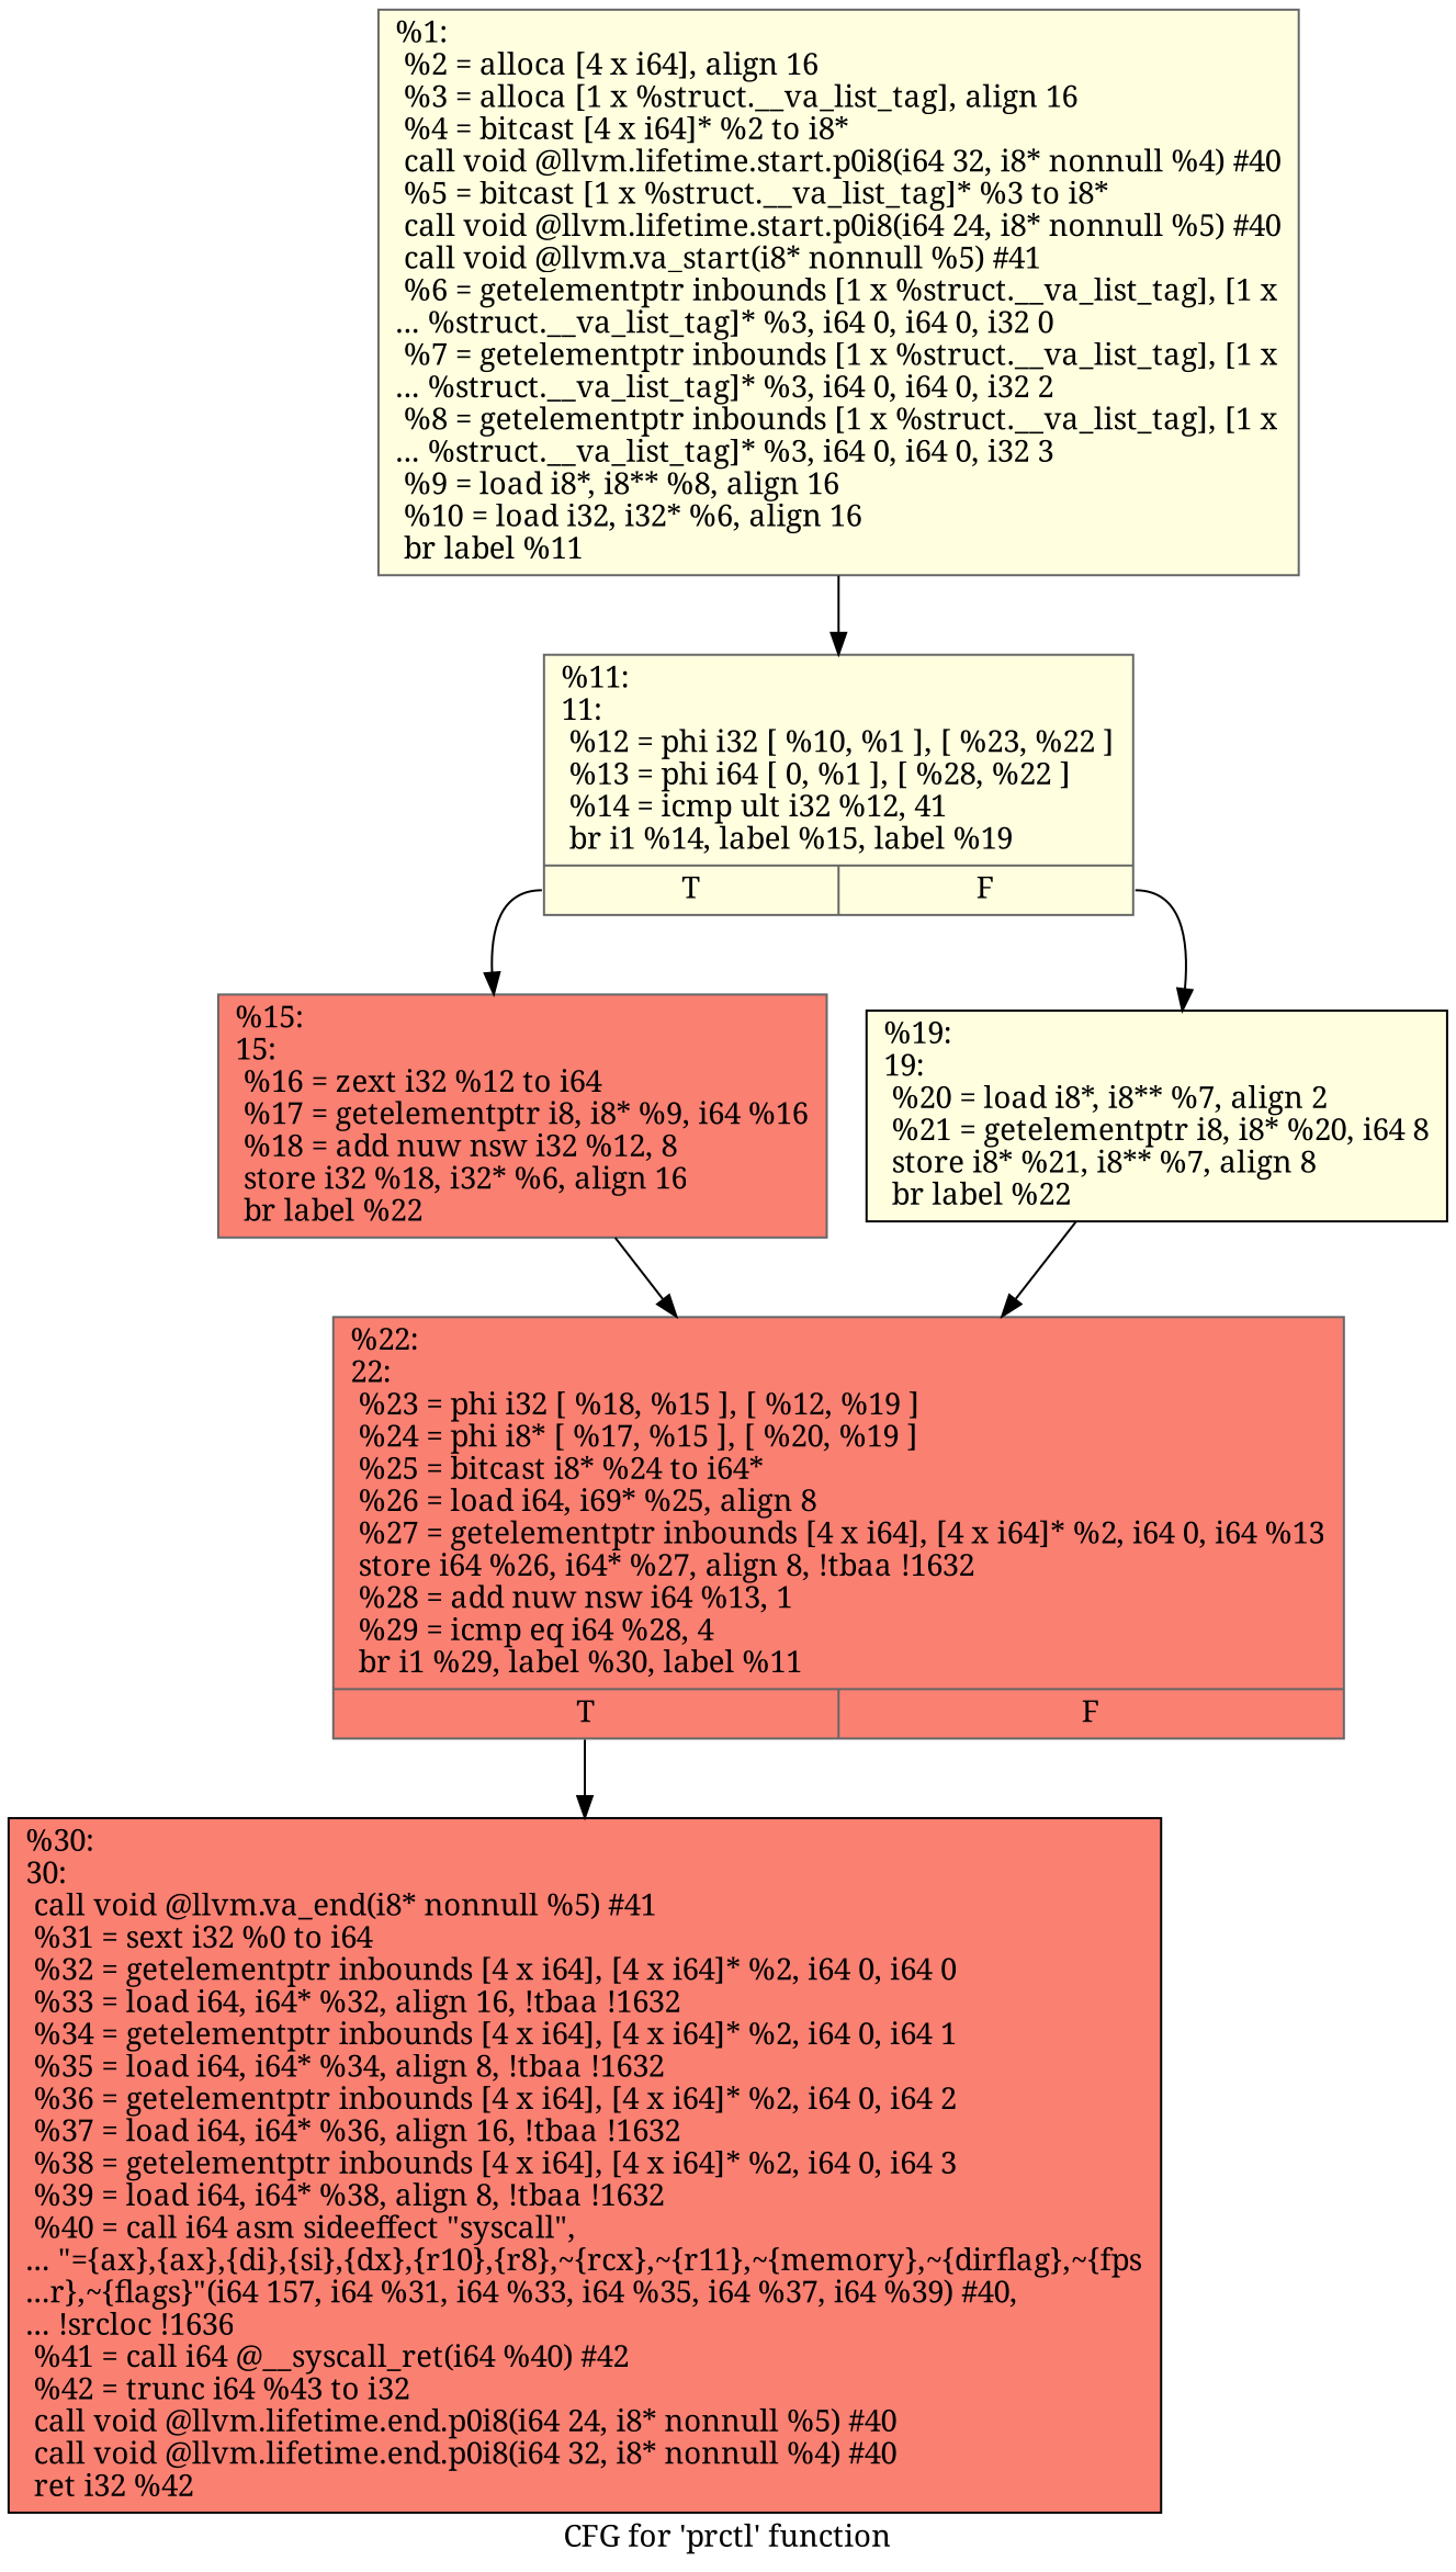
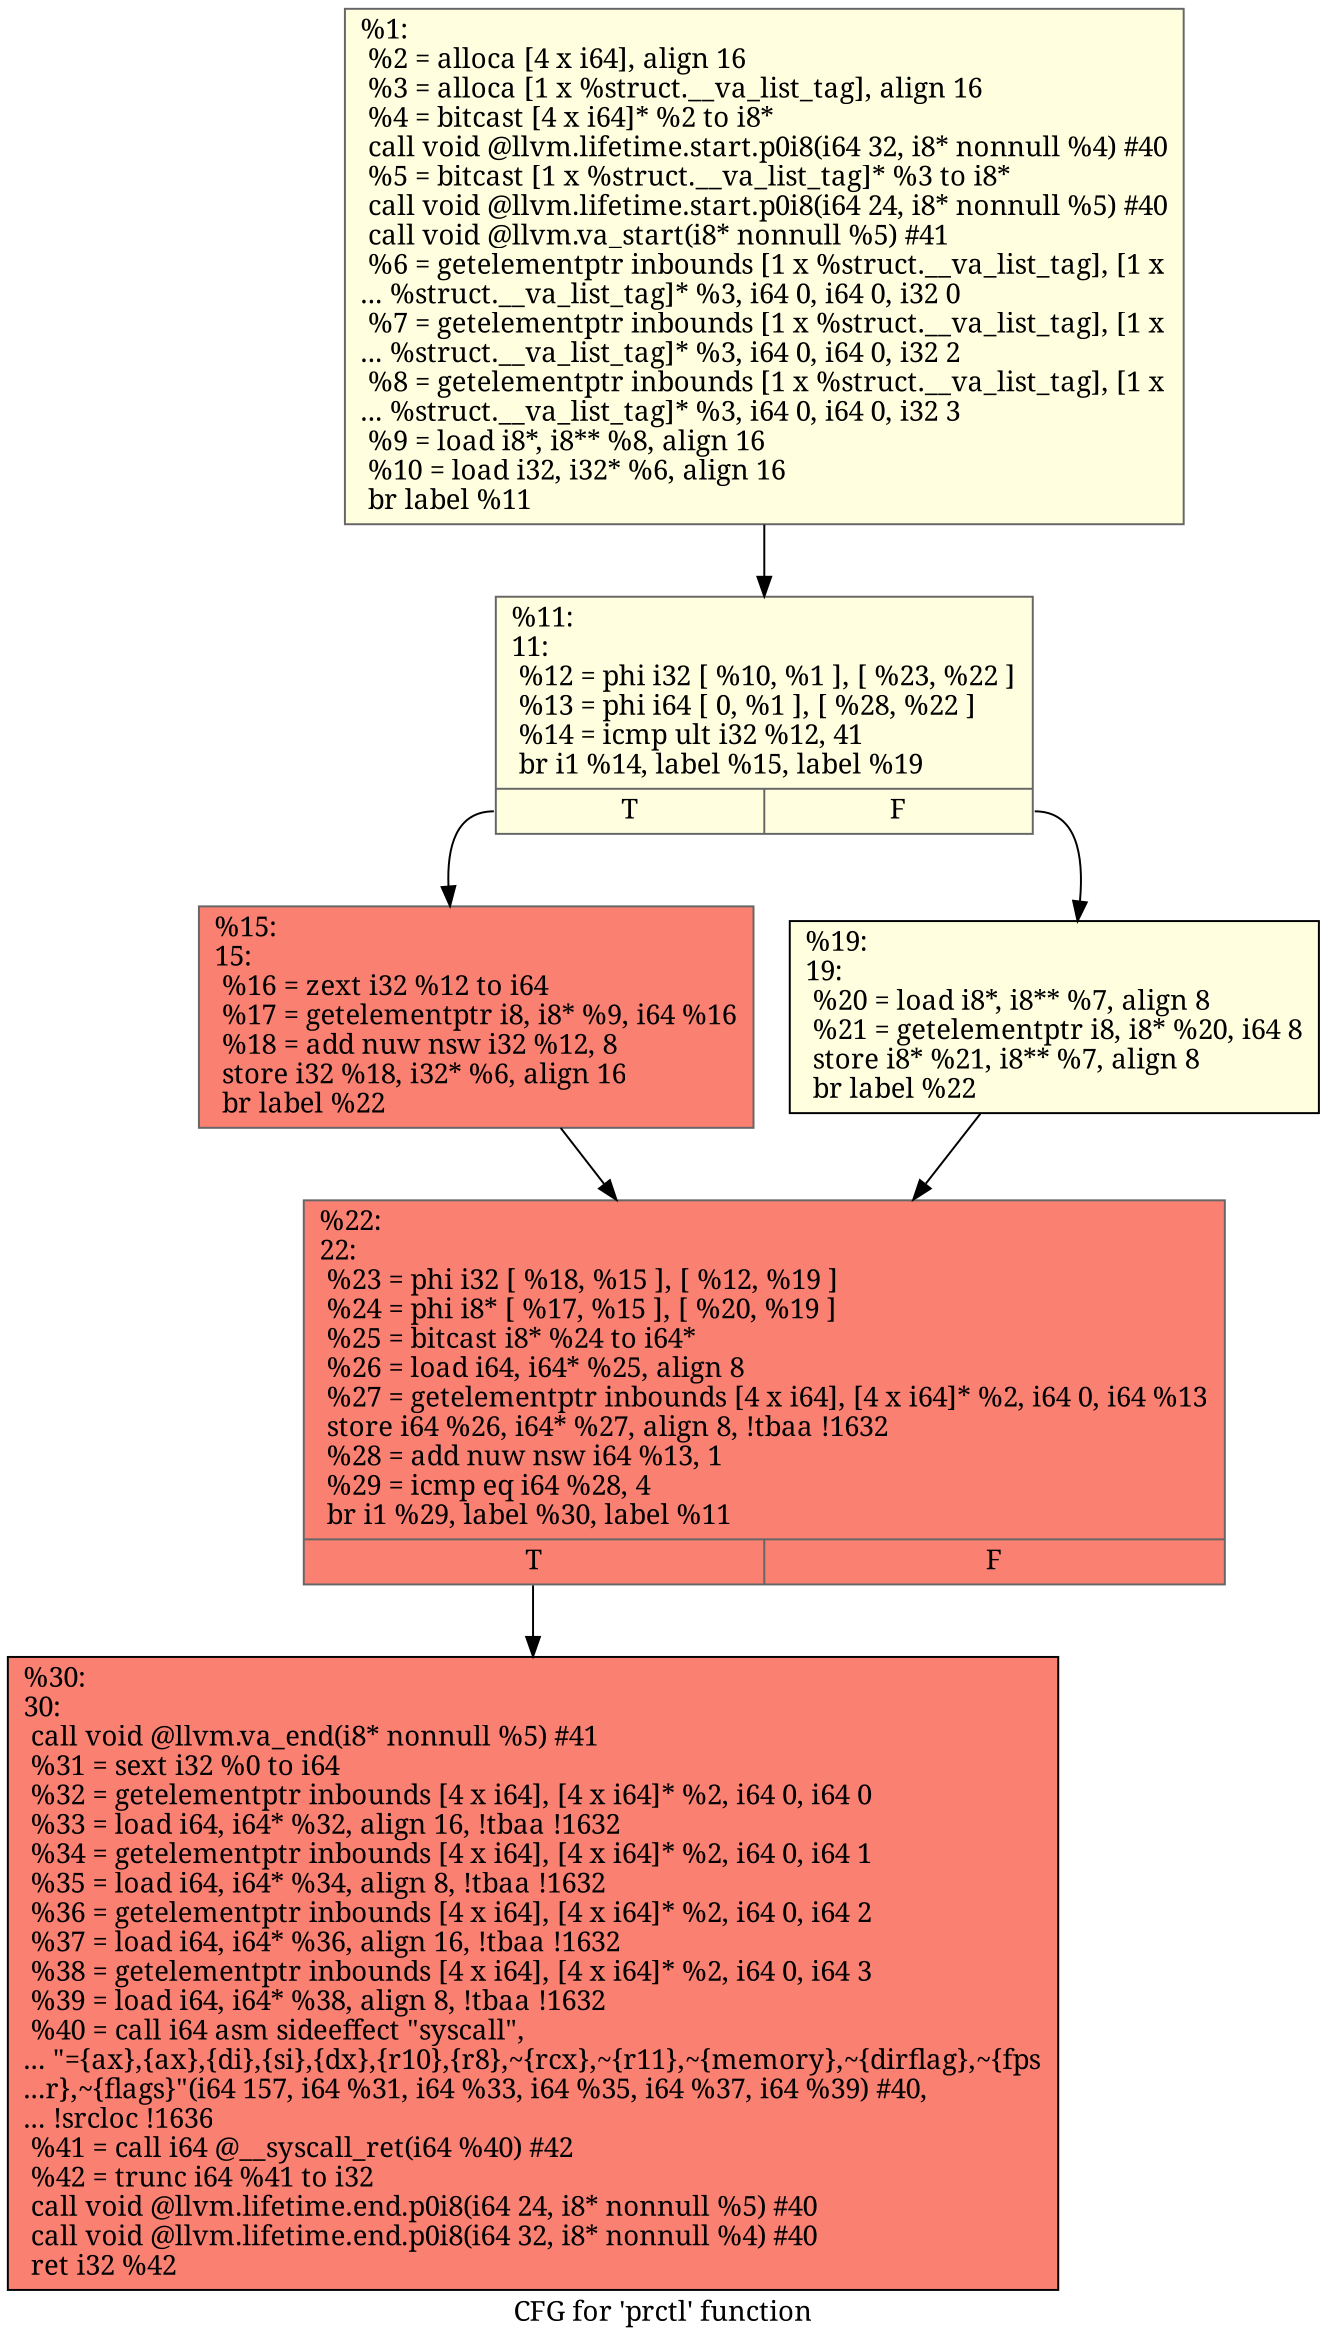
  digraph {
    fontname="Noto Serif"
    label="CFG for 'prctl' function"
    node [color=gray40 fillcolor=lightyellow fontname="Noto Serif" shape=record style=filled]
    edge [fontname="Noto Serif"]
    n1 [label="{%1:\l  %2 = alloca [4 x i64], align 16\l  %3 = alloca [1 x %struct.__va_list_tag], align 16\l  %4 = bitcast [4 x i64]* %2 to i8*\l  call void @llvm.lifetime.start.p0i8(i64 32, i8* nonnull %4) #40\l  %5 = bitcast [1 x %struct.__va_list_tag]* %3 to i8*\l  call void @llvm.lifetime.start.p0i8(i64 24, i8* nonnull %5) #40\l  call void @llvm.va_start(i8* nonnull %5) #41\l  %6 = getelementptr inbounds [1 x %struct.__va_list_tag], [1 x\l... %struct.__va_list_tag]* %3, i64 0, i64 0, i32 0\l  %7 = getelementptr inbounds [1 x %struct.__va_list_tag], [1 x\l... %struct.__va_list_tag]* %3, i64 0, i64 0, i32 2\l  %8 = getelementptr inbounds [1 x %struct.__va_list_tag], [1 x\l... %struct.__va_list_tag]* %3, i64 0, i64 0, i32 3\l  %9 = load i8*, i8** %8, align 16\l  %10 = load i32, i32* %6, align 16\l  br label %11\l}"]
    n2 [label="{%11:\l11:                                               \l  %12 = phi i32 [ %10, %1 ], [ %23, %22 ]\l  %13 = phi i64 [ 0, %1 ], [ %28, %22 ]\l  %14 = icmp ult i32 %12, 41\l  br i1 %14, label %15, label %19\l|{<s0>T|<s1>F}}"]
    n3 [fillcolor=salmon label="{%15:\l15:                                               \l  %16 = zext i32 %12 to i64\l  %17 = getelementptr i8, i8* %9, i64 %16\l  %18 = add nuw nsw i32 %12, 8\l  store i32 %18, i32* %6, align 16\l  br label %22\l}"]
-   n4 [color=black label="{%19:\l19:                                               \l  %20 = load i8*, i8** %7, align 2\l  %21 = getelementptr i8, i8* %20, i64 8\l  store i8* %21, i8** %7, align 8\l  br label %22\l}"]
-   n5 [fillcolor=salmon label="{%22:\l22:                                               \l  %23 = phi i32 [ %18, %15 ], [ %12, %19 ]\l  %24 = phi i8* [ %17, %15 ], [ %20, %19 ]\l  %25 = bitcast i8* %24 to i64*\l  %26 = load i64, i69* %25, align 8\l  %27 = getelementptr inbounds [4 x i64], [4 x i64]* %2, i64 0, i64 %13\l  store i64 %26, i64* %27, align 8, !tbaa !1632\l  %28 = add nuw nsw i64 %13, 1\l  %29 = icmp eq i64 %28, 4\l  br i1 %29, label %30, label %11\l|{<s0>T|<s1>F}}"]
-   n6 [color=black fillcolor=salmon label="{%30:\l30:                                               \l  call void @llvm.va_end(i8* nonnull %5) #41\l  %31 = sext i32 %0 to i64\l  %32 = getelementptr inbounds [4 x i64], [4 x i64]* %2, i64 0, i64 0\l  %33 = load i64, i64* %32, align 16, !tbaa !1632\l  %34 = getelementptr inbounds [4 x i64], [4 x i64]* %2, i64 0, i64 1\l  %35 = load i64, i64* %34, align 8, !tbaa !1632\l  %36 = getelementptr inbounds [4 x i64], [4 x i64]* %2, i64 0, i64 2\l  %37 = load i64, i64* %36, align 16, !tbaa !1632\l  %38 = getelementptr inbounds [4 x i64], [4 x i64]* %2, i64 0, i64 3\l  %39 = load i64, i64* %38, align 8, !tbaa !1632\l  %40 = call i64 asm sideeffect \"syscall\",\l... \"=\{ax\},\{ax\},\{di\},\{si\},\{dx\},\{r10\},\{r8\},~\{rcx\},~\{r11\},~\{memory\},~\{dirflag\},~\{fps\l...r\},~\{flags\}\"(i64 157, i64 %31, i64 %33, i64 %35, i64 %37, i64 %39) #40,\l... !srcloc !1636\l  %41 = call i64 @__syscall_ret(i64 %40) #42\l  %42 = trunc i64 %43 to i32\l  call void @llvm.lifetime.end.p0i8(i64 24, i8* nonnull %5) #40\l  call void @llvm.lifetime.end.p0i8(i64 32, i8* nonnull %4) #40\l  ret i32 %42\l}"]
+   n4 [color=black label="{%19:\l19:                                               \l  %20 = load i8*, i8** %7, align 8\l  %21 = getelementptr i8, i8* %20, i64 8\l  store i8* %21, i8** %7, align 8\l  br label %22\l}"]
+   n5 [fillcolor=salmon label="{%22:\l22:                                               \l  %23 = phi i32 [ %18, %15 ], [ %12, %19 ]\l  %24 = phi i8* [ %17, %15 ], [ %20, %19 ]\l  %25 = bitcast i8* %24 to i64*\l  %26 = load i64, i64* %25, align 8\l  %27 = getelementptr inbounds [4 x i64], [4 x i64]* %2, i64 0, i64 %13\l  store i64 %26, i64* %27, align 8, !tbaa !1632\l  %28 = add nuw nsw i64 %13, 1\l  %29 = icmp eq i64 %28, 4\l  br i1 %29, label %30, label %11\l|{<s0>T|<s1>F}}"]
+   n6 [color=black fillcolor=salmon label="{%30:\l30:                                               \l  call void @llvm.va_end(i8* nonnull %5) #41\l  %31 = sext i32 %0 to i64\l  %32 = getelementptr inbounds [4 x i64], [4 x i64]* %2, i64 0, i64 0\l  %33 = load i64, i64* %32, align 16, !tbaa !1632\l  %34 = getelementptr inbounds [4 x i64], [4 x i64]* %2, i64 0, i64 1\l  %35 = load i64, i64* %34, align 8, !tbaa !1632\l  %36 = getelementptr inbounds [4 x i64], [4 x i64]* %2, i64 0, i64 2\l  %37 = load i64, i64* %36, align 16, !tbaa !1632\l  %38 = getelementptr inbounds [4 x i64], [4 x i64]* %2, i64 0, i64 3\l  %39 = load i64, i64* %38, align 8, !tbaa !1632\l  %40 = call i64 asm sideeffect \"syscall\",\l... \"=\{ax\},\{ax\},\{di\},\{si\},\{dx\},\{r10\},\{r8\},~\{rcx\},~\{r11\},~\{memory\},~\{dirflag\},~\{fps\l...r\},~\{flags\}\"(i64 157, i64 %31, i64 %33, i64 %35, i64 %37, i64 %39) #40,\l... !srcloc !1636\l  %41 = call i64 @__syscall_ret(i64 %40) #42\l  %42 = trunc i64 %41 to i32\l  call void @llvm.lifetime.end.p0i8(i64 24, i8* nonnull %5) #40\l  call void @llvm.lifetime.end.p0i8(i64 32, i8* nonnull %4) #40\l  ret i32 %42\l}"]
    n1 -> n2
    n2 -> n3 [tailport=s0]
    n2 -> n4 [tailport=s1]
    n3 -> n5
    n4 -> n5
    n5 -> n6 [tailport=s0]
  }
